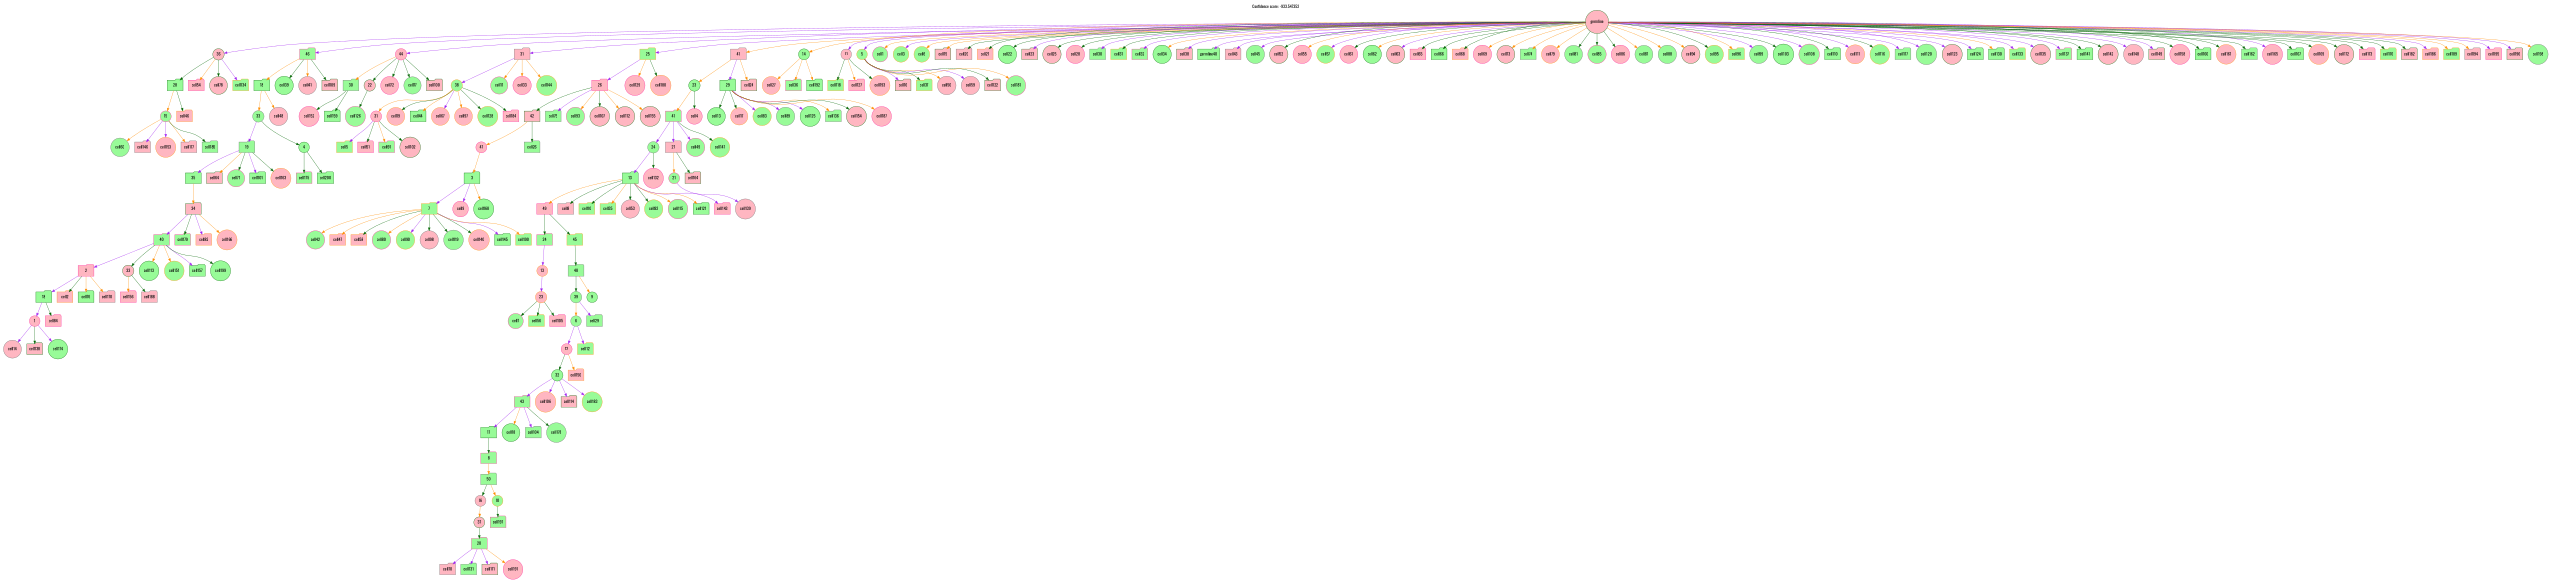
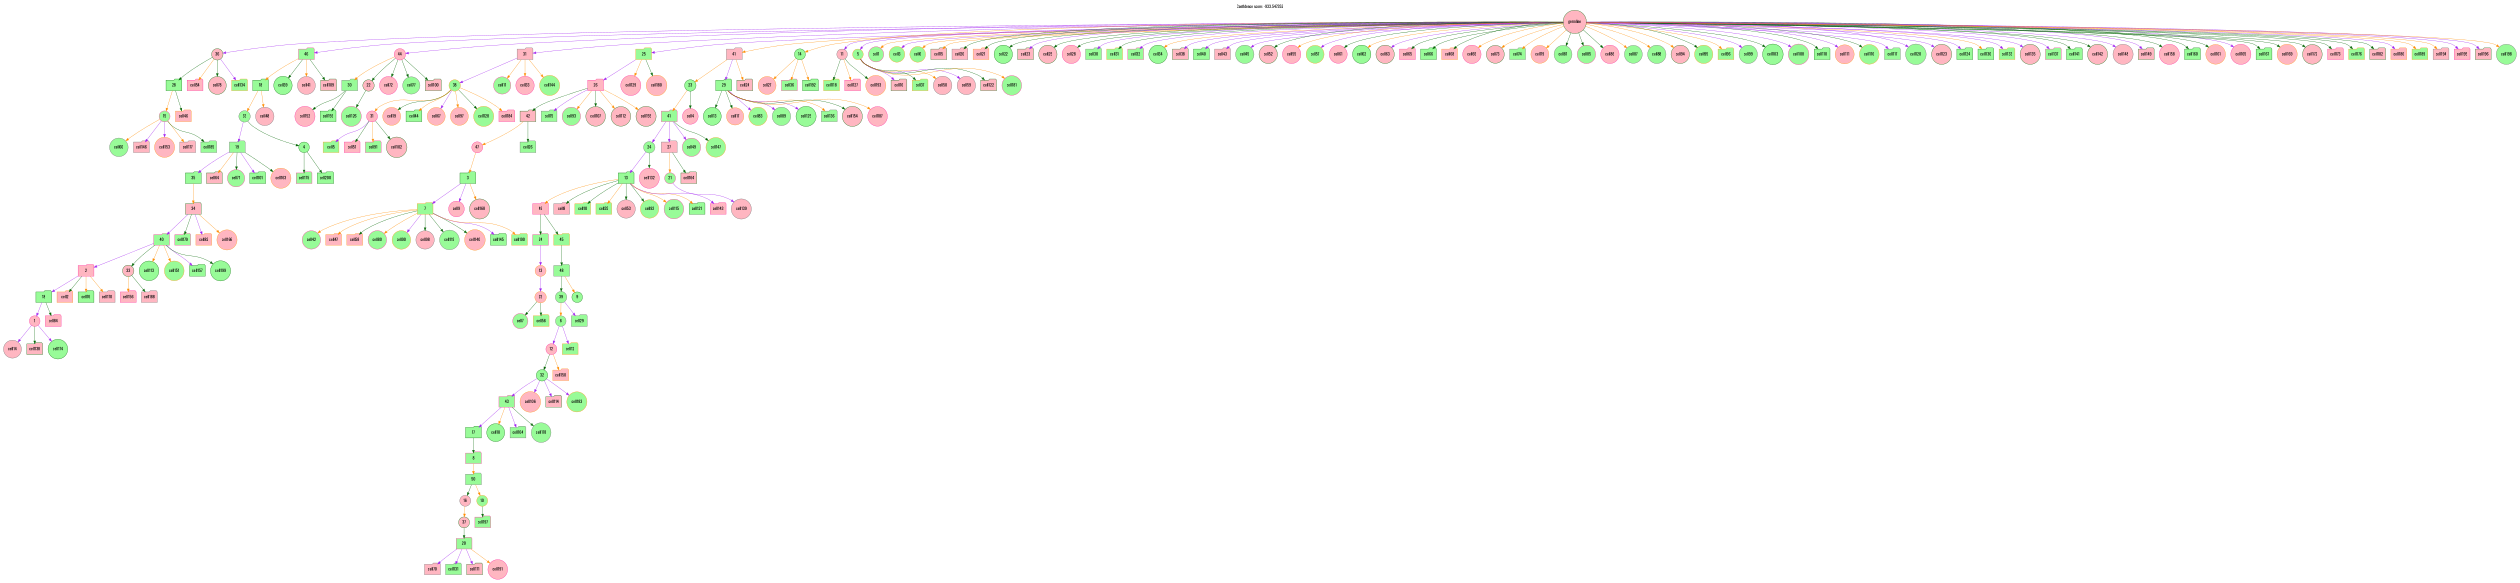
  digraph {
    fontname=Oswald
    label="Confidence score: -933.547352"
    labelloc=t
    node [color=darkgreen fillcolor=palegreen fontname=Oswald shape=circle style=filled]
    edge [color=darkgreen fontname=Oswald]
    n1 [label=28 shape=folder]
    n2 [color=deeppink label=15]
    cell46 [color=darkorange fillcolor=lightpink shape=folder]
    cell60 [color=gray40]
    cell146 [color=gray40 fillcolor=lightpink shape=folder]
    cell153 [color=darkorange fillcolor=lightpink]
    cell177 [color=gray40 fillcolor=lightpink shape=folder]
    cell185 [color=gray40 shape=folder]
    n9 [fillcolor=lightpink label=36]
    cell54 [color=deeppink fillcolor=lightpink shape=folder]
    cell78 [fillcolor=lightpink]
    cell134 [color=darkorange shape=folder]
    n13 [label=18 shape=folder]
    n14 [color=deeppink fillcolor=lightpink label=1]
    cell84 [color=deeppink fillcolor=lightpink shape=folder]
    cell14 [color=gray40 fillcolor=lightpink]
    cell138 [fillcolor=lightpink shape=folder]
    cell174
    n19 [color=deeppink fillcolor=lightpink label=2 shape=folder]
    cell2 [color=darkorange fillcolor=lightpink shape=folder]
    cell76 [shape=folder]
    cell170 [color=gray40 fillcolor=lightpink shape=folder]
    n23 [color=deeppink label=40 shape=folder]
    n24 [fillcolor=lightpink label=33]
    cell113
    cell151 [color=darkorange]
    cell157 [shape=folder]
    cell199
    cell156 [color=deeppink fillcolor=lightpink shape=folder]
    cell188 [color=gray40 fillcolor=lightpink shape=folder]
    cell179 [color=deeppink shape=folder]
    n32 [fillcolor=lightpink label=34 shape=folder]
    cell82 [color=darkorange fillcolor=lightpink shape=folder]
    cell166 [color=darkorange fillcolor=lightpink]
    n35 [label=35 shape=folder]
    n36 [color=gray40 label=19 shape=folder]
    cell64 [fillcolor=lightpink shape=folder]
    cell71 [color=deeppink]
    cell101 [shape=folder]
    cell163 [color=darkorange fillcolor=lightpink]
    n41 [color=gray40 label=33]
    n42 [label=4]
    cell175 [color=deeppink shape=folder]
    cell200 [shape=folder]
    n45 [label=18 shape=folder]
    cell48 [color=gray40 fillcolor=lightpink]
    n47 [color=deeppink label=46 shape=folder]
    cell39
    cell41 [color=gray40 fillcolor=lightpink]
    cell109 [fillcolor=lightpink shape=folder]
    n51 [color=deeppink fillcolor=lightpink label=44]
    n52 [color=gray40 label=30 shape=folder]
    n53 [fillcolor=lightpink label=22]
    cell72 [color=deeppink fillcolor=lightpink]
    cell77 [color=gray40]
    cell100 [fillcolor=lightpink shape=folder]
    cell152 [color=deeppink fillcolor=lightpink]
    cell159 [shape=folder]
    cell126 [color=deeppink]
    n60 [color=darkorange label=38]
    n61 [color=deeppink fillcolor=lightpink label=31]
    cell19 [color=darkorange fillcolor=lightpink]
    cell44 [shape=folder]
    cell67 [color=darkorange fillcolor=lightpink]
    cell97 [color=darkorange fillcolor=lightpink]
    cell128 [color=darkorange]
    cell184 [color=deeppink fillcolor=lightpink shape=folder]
    cell5 [color=darkorange shape=folder]
    cell51 [color=deeppink fillcolor=lightpink shape=folder]
    cell91 [color=deeppink shape=folder]
    cell102 [fillcolor=lightpink]
    n72 [color=gray40 fillcolor=lightpink label=31 shape=folder]
    cell11 [color=deeppink]
    cell33 [color=deeppink fillcolor=lightpink]
    cell144 [color=darkorange]
    n76 [label=3 shape=folder]
    n77 [color=darkorange label=7 shape=folder]
    cell9 [color=deeppink fillcolor=lightpink]
-   cell168
+   cell168 [fillcolor=lightpink]
    cell42 [color=deeppink]
    cell47 [color=darkorange fillcolor=lightpink shape=folder]
    cell58 [color=darkorange fillcolor=lightpink shape=folder]
    cell80 [color=deeppink]
    cell90 [color=darkorange]
    cell98 [color=gray40 fillcolor=lightpink]
    cell119 [color=gray40]
    cell140 [color=darkorange fillcolor=lightpink]
    cell145 [shape=folder]
    cell190 [color=darkorange shape=folder]
    n90 [color=deeppink fillcolor=lightpink label=47]
    n91 [fillcolor=lightpink label=42 shape=folder]
    cell26 [color=gray40 shape=folder]
    n93 [color=deeppink fillcolor=lightpink label=26 shape=folder]
    cell75 [color=gray40 shape=folder]
    cell93 [color=deeppink]
    cell107 [fillcolor=lightpink]
    cell112 [fillcolor=lightpink]
    cell155 [fillcolor=lightpink]
    n99 [color=darkorange label=25 shape=folder]
    cell129 [color=deeppink fillcolor=lightpink]
    cell180 [color=darkorange fillcolor=lightpink]
    n102 [color=darkorange fillcolor=lightpink label=13]
    n103 [color=darkorange fillcolor=lightpink label=23]
    cell7 [color=deeppink]
    cell56 [color=darkorange shape=folder]
-   cell105 [color=deeppink fillcolor=lightpink shape=folder]
    n107 [color=deeppink label=24 shape=folder]
    n108 [fillcolor=lightpink label=37]
    n109 [color=deeppink label=20 shape=folder]
    cell70 [color=gray40 fillcolor=lightpink shape=folder]
    cell131 [color=gray40 shape=folder]
    cell171 [fillcolor=lightpink shape=folder]
    cell191 [color=deeppink fillcolor=lightpink]
    n114 [color=gray40 fillcolor=lightpink label=16]
    n115 [color=gray40 label=50 shape=folder]
    n116 [color=darkorange label=10]
    cell197 [color=deeppink shape=folder]
    n118 [color=deeppink label=8 shape=folder]
    n119 [label=17 shape=folder]
    n120 [color=deeppink label=43 shape=folder]
    cell18
    cell104 [color=gray40 shape=folder]
    cell178 [color=gray40]
    n124 [label=32]
    cell106 [color=darkorange fillcolor=lightpink]
    cell114 [fillcolor=lightpink shape=folder]
    cell183 [color=darkorange]
    n128 [color=deeppink fillcolor=lightpink label=12]
    cell150 [color=darkorange fillcolor=lightpink shape=folder]
    n130 [color=gray40 label=6]
    cell12 [color=darkorange shape=folder]
    n132 [color=gray40 label=39]
    cell29 [color=gray40 shape=folder]
    n134 [color=gray40 label=48 shape=folder]
    n135 [label=9]
    n136 [color=darkorange label=45 shape=folder]
    n137 [color=deeppink fillcolor=lightpink label=49 shape=folder]
    n138 [label=13 shape=folder]
    cell8 [color=gray40 fillcolor=lightpink shape=folder]
    cell10 [color=darkorange shape=folder]
    cell35 [color=darkorange shape=folder]
    cell53 [color=gray40 fillcolor=lightpink]
    cell92 [color=darkorange]
    cell115 [color=deeppink]
    cell121 [shape=folder]
    cell143 [color=deeppink fillcolor=lightpink shape=folder]
    n147 [color=gray40 label=24]
    cell132 [color=deeppink fillcolor=lightpink]
    n149 [color=gray40 fillcolor=lightpink label=27 shape=folder]
    n150 [color=deeppink label=21]
    cell164 [fillcolor=lightpink shape=folder]
    cell139 [color=gray40 fillcolor=lightpink]
    n153 [color=deeppink label=41 shape=folder]
    cell49 [color=deeppink]
    cell147 [color=darkorange]
    n156 [label=23]
    cell4 [color=deeppink fillcolor=lightpink]
    n158 [color=gray40 fillcolor=lightpink label=41 shape=folder]
    n159 [label=29 shape=folder]
    cell24 [fillcolor=lightpink shape=folder]
    cell13
    cell17 [color=darkorange fillcolor=lightpink]
    cell83 [color=darkorange]
    cell89 [color=gray40]
    cell125
    cell136 [color=gray40 shape=folder]
    cell154 [fillcolor=lightpink]
    cell187 [color=deeppink fillcolor=lightpink]
    n169 [fillcolor=lightpink label=germline]
    n170 [label=14]
    n171 [color=gray40 fillcolor=lightpink label=11]
    n172 [color=darkorange label=5]
    cell1 [color=deeppink]
    cell3 [color=darkorange]
    cell6 [color=darkorange]
    cell15 [fillcolor=lightpink shape=folder]
    cell20 [color=gray40 fillcolor=lightpink shape=folder]
    cell21 [color=darkorange fillcolor=lightpink shape=folder]
    cell22
    cell23 [fillcolor=lightpink shape=folder]
    cell25 [fillcolor=lightpink]
    cell28 [color=deeppink fillcolor=lightpink]
    cell30 [color=gray40 shape=folder]
    cell31 [color=darkorange shape=folder]
    cell32 [color=deeppink shape=folder]
    cell34
    cell38 [fillcolor=lightpink shape=folder]
-   cell40 [shape=folder label=germline40]
+   cell40 [shape=folder]
    cell43 [color=gray40 fillcolor=lightpink shape=folder]
    cell45 [color=gray40]
    cell52 [fillcolor=lightpink]
    cell55 [color=deeppink fillcolor=lightpink]
    cell57 [color=darkorange]
    cell61 [color=deeppink fillcolor=lightpink]
    cell62
    cell63 [fillcolor=lightpink]
    cell65 [color=deeppink fillcolor=lightpink shape=folder]
    cell66 [shape=folder]
    cell68 [color=darkorange fillcolor=lightpink shape=folder]
    cell69 [color=deeppink fillcolor=lightpink]
    cell73 [fillcolor=lightpink]
    cell74 [color=gray40 shape=folder]
    cell79 [color=darkorange fillcolor=lightpink]
    cell81 [color=gray40]
    cell85 [color=deeppink]
    cell86 [color=deeppink fillcolor=lightpink]
    cell87 [color=gray40]
    cell88 [color=gray40]
    cell94 [fillcolor=lightpink]
    cell95 [color=darkorange]
    cell96 [color=darkorange shape=folder]
    cell99 [color=gray40]
    cell103
    cell108 [color=deeppink]
    cell110 [shape=folder]
    cell111 [color=darkorange fillcolor=lightpink]
    cell116 [color=darkorange]
    cell117 [color=gray40 shape=folder]
    cell120 [color=gray40]
    cell123 [fillcolor=lightpink]
    cell124 [shape=folder]
    cell130 [shape=folder]
    cell133 [color=darkorange shape=folder]
    cell135 [fillcolor=lightpink]
    cell137 [color=deeppink shape=folder]
    cell141 [shape=folder]
    cell142 [fillcolor=lightpink]
    cell148 [color=gray40 fillcolor=lightpink]
    cell149 [fillcolor=lightpink shape=folder]
    cell158 [color=deeppink fillcolor=lightpink]
    cell160 [shape=folder]
    cell161 [color=darkorange fillcolor=lightpink]
-   cell162 [color=gray40 shape=folder]
    cell165 [color=deeppink fillcolor=lightpink]
    cell167 [shape=folder]
    cell169 [color=darkorange fillcolor=lightpink]
    cell172 [fillcolor=lightpink]
    cell173 [color=deeppink fillcolor=lightpink shape=folder]
    cell176 [color=darkorange shape=folder]
    cell182 [fillcolor=lightpink shape=folder]
    cell186 [color=darkorange fillcolor=lightpink shape=folder]
    cell189 [color=darkorange shape=folder]
    cell194 [color=gray40 fillcolor=lightpink shape=folder]
    cell195 [color=deeppink fillcolor=lightpink shape=folder]
    cell196 [fillcolor=lightpink shape=folder]
    cell198 [color=gray40]
    cell27 [color=darkorange fillcolor=lightpink]
    cell36 [color=deeppink shape=folder]
    cell192 [shape=folder]
    cell118 [color=darkorange shape=folder]
    cell127 [color=deeppink fillcolor=lightpink shape=folder]
    cell193 [color=darkorange fillcolor=lightpink]
    cell16 [fillcolor=lightpink shape=folder]
    cell37 [color=darkorange shape=folder]
    cell50 [color=gray40 fillcolor=lightpink]
    cell59 [color=gray40 fillcolor=lightpink]
    cell122 [fillcolor=lightpink shape=folder]
    cell181 [color=deeppink]
    n1 -> n2 [color=darkorange]
    n1 -> cell46
    n2 -> cell60 [color=darkorange]
    n2 -> cell146 [color=purple]
    n2 -> cell153 [color=purple]
    n2 -> cell177 [color=darkorange]
    n2 -> cell185
    n9 -> n1
    n9 -> cell54 [color=darkorange]
    n9 -> cell78
    n9 -> cell134 [color=purple]
    n13 -> n14 [color=purple]
    n13 -> cell84
    n14 -> cell14 [color=purple]
    n14 -> cell138
    n14 -> cell174 [color=purple]
    n19 -> n13 [color=purple]
    n19 -> cell2
    n19 -> cell76 [color=darkorange]
    n19 -> cell170 [color=darkorange]
    n23 -> n19 [color=purple]
    n23 -> n24
    n23 -> cell113 [color=darkorange]
    n23 -> cell151 [color=darkorange]
    n23 -> cell157 [color=purple]
    n23 -> cell199
    n24 -> cell156 [color=darkorange]
    n24 -> cell188
    n32 -> n23 [color=purple]
    n32 -> cell179
    n32 -> cell82 [color=purple]
    n32 -> cell166 [color=darkorange]
    n35 -> n32 [color=darkorange]
    n36 -> n35 [color=purple]
    n36 -> cell64 [color=darkorange]
    n36 -> cell71
    n36 -> cell101 [color=purple]
    n36 -> cell163
    n41 -> n36 [color=purple]
    n41 -> n42
    n42 -> cell175
    n42 -> cell200
    n45 -> n41 [color=darkorange]
    n45 -> cell48 [color=darkorange]
    n47 -> n45 [color=darkorange]
    n47 -> cell39
    n47 -> cell41 [color=darkorange]
    n47 -> cell109
    n51 -> n52 [color=darkorange]
    n51 -> n53
    n51 -> cell72
    n51 -> cell77
    n51 -> cell100
    n52 -> cell152
    n52 -> cell159
    n53 -> cell126
    n60 -> n61 [color=darkorange]
    n60 -> cell19
    n60 -> cell44 [color=darkorange]
    n60 -> cell67 [color=purple]
    n60 -> cell97 [color=darkorange]
    n60 -> cell128
-   n60 -> cell184
+   n60 -> cell184 [color=darkorange]
    n61 -> cell5 [color=purple]
    n61 -> cell51
    n61 -> cell91 [color=darkorange]
    n61 -> cell102
    n72 -> n60 [color=purple]
    n72 -> cell11 [color=darkorange]
    n72 -> cell33 [color=darkorange]
    n72 -> cell144 [color=darkorange]
    n76 -> n77 [color=purple]
    n76 -> cell9 [color=purple]
    n76 -> cell168 [color=darkorange]
    n77 -> cell42 [color=darkorange]
    n77 -> cell47 [color=darkorange]
    n77 -> cell58
    n77 -> cell80 [color=darkorange]
    n77 -> cell90 [color=purple]
    n77 -> cell98
    n77 -> cell119
    n77 -> cell140
    n77 -> cell145 [color=purple]
    n77 -> cell190 [color=darkorange]
    n90 -> n76 [color=darkorange]
    n91 -> n90 [color=darkorange]
    n91 -> cell26
    n93 -> n91
    n93 -> cell75 [color=purple]
    n93 -> cell93 [color=darkorange]
    n93 -> cell107
    n93 -> cell112 [color=darkorange]
    n93 -> cell155 [color=darkorange]
    n99 -> n93 [color=purple]
    n99 -> cell129 [color=darkorange]
    n99 -> cell180
    n102 -> n103 [color=purple]
    n103 -> cell7
    n103 -> cell56
-   n103 -> cell105
    n107 -> n102 [color=purple]
    n108 -> n109
    n109 -> cell70 [color=purple]
    n109 -> cell131 [color=purple]
    n109 -> cell171 [color=purple]
    n109 -> cell191 [color=darkorange]
    n114 -> n108 [color=darkorange]
    n115 -> n114
    n115 -> n116 [color=darkorange]
    n116 -> cell197
    n118 -> n115 [color=darkorange]
    n119 -> n118
    n120 -> n119 [color=purple]
    n120 -> cell18 [color=darkorange]
    n120 -> cell104 [color=purple]
    n120 -> cell178
    n124 -> n120 [color=purple]
    n124 -> cell106 [color=purple]
    n124 -> cell114 [color=purple]
    n124 -> cell183 [color=purple]
    n128 -> n124
    n128 -> cell150 [color=darkorange]
    n130 -> n128 [color=purple]
    n130 -> cell12 [color=purple]
    n132 -> n130 [color=darkorange]
    n132 -> cell29 [color=purple]
    n134 -> n132
    n134 -> n135 [color=darkorange]
    n136 -> n134
    n137 -> n107
    n137 -> n136
    n138 -> n137 [color=darkorange]
    n138 -> cell8
    n138 -> cell10
    n138 -> cell35 [color=darkorange]
    n138 -> cell53
    n138 -> cell92
    n138 -> cell115 [color=darkorange]
    n138 -> cell121 [color=darkorange]
    n138 -> cell143 [color=purple]
    n147 -> n138 [color=purple]
    n147 -> cell132
    n149 -> n150 [color=darkorange]
    n149 -> cell164
    n150 -> cell139 [color=purple]
    n153 -> n147 [color=purple]
    n153 -> n149 [color=purple]
    n153 -> cell49 [color=purple]
    n153 -> cell147
    n156 -> n153 [color=darkorange]
    n156 -> cell4
    n158 -> n156 [color=darkorange]
    n158 -> n159 [color=purple]
    n158 -> cell24 [color=darkorange]
    n159 -> cell13
    n159 -> cell17
    n159 -> cell83 [color=purple]
    n159 -> cell89 [color=purple]
    n159 -> cell125 [color=purple]
    n159 -> cell136 [color=darkorange]
    n159 -> cell154
    n159 -> cell187 [color=darkorange]
    n169 -> n9 [color=purple]
    n169 -> n47 [color=purple]
    n169 -> n51 [color=purple]
    n169 -> n72 [color=purple]
    n169 -> n99 [color=purple]
    n169 -> n158 [color=darkorange]
    n169 -> n170 [color=darkorange]
    n169 -> n171 [color=purple]
    n169 -> n172 [color=purple]
    n169 -> cell1 [color=darkorange]
    n169 -> cell3 [color=purple]
    n169 -> cell6 [color=darkorange]
    n169 -> cell15 [color=darkorange]
    n169 -> cell20
    n169 -> cell21
    n169 -> cell22
    n169 -> cell23 [color=purple]
    n169 -> cell25
    n169 -> cell28
    n169 -> cell30 [color=purple]
    n169 -> cell31
    n169 -> cell32 [color=purple]
    n169 -> cell34 [color=darkorange]
    n169 -> cell38 [color=purple]
    n169 -> cell40 [color=purple]
    n169 -> cell43 [color=purple]
    n169 -> cell45 [color=purple]
    n169 -> cell52
    n169 -> cell55 [color=darkorange]
    n169 -> cell57 [color=purple]
    n169 -> cell61
    n169 -> cell62 [color=darkorange]
    n169 -> cell63 [color=purple]
    n169 -> cell65
    n169 -> cell66
    n169 -> cell68
    n169 -> cell69 [color=darkorange]
    n169 -> cell73 [color=darkorange]
    n169 -> cell74 [color=darkorange]
    n169 -> cell79 [color=darkorange]
    n169 -> cell81
    n169 -> cell85
    n169 -> cell86
    n169 -> cell87 [color=darkorange]
    n169 -> cell88 [color=darkorange]
    n169 -> cell94 [color=darkorange]
    n169 -> cell95
    n169 -> cell96 [color=darkorange]
    n169 -> cell99 [color=purple]
    n169 -> cell103
    n169 -> cell108 [color=purple]
    n169 -> cell110
    n169 -> cell111 [color=purple]
    n169 -> cell116
    n169 -> cell117 [color=purple]
    n169 -> cell120 [color=purple]
    n169 -> cell123 [color=purple]
    n169 -> cell124 [color=purple]
    n169 -> cell130 [color=darkorange]
    n169 -> cell133 [color=purple]
    n169 -> cell135 [color=purple]
    n169 -> cell137 [color=purple]
    n169 -> cell141
    n169 -> cell142
    n169 -> cell148 [color=purple]
    n169 -> cell149 [color=purple]
    n169 -> cell158
    n169 -> cell160
    n169 -> cell161
-   n169 -> cell162
    n169 -> cell165 [color=purple]
    n169 -> cell167
    n169 -> cell169
    n169 -> cell172
    n169 -> cell173
    n169 -> cell176
    n169 -> cell182
    n169 -> cell186 [color=purple]
    n169 -> cell189 [color=darkorange]
    n169 -> cell194 [color=darkorange]
    n169 -> cell195 [color=purple]
    n169 -> cell196 [color=purple]
    n169 -> cell198 [color=darkorange]
    n170 -> cell27 [color=darkorange]
    n170 -> cell36 [color=darkorange]
    n170 -> cell192 [color=darkorange]
    n171 -> cell118
    n171 -> cell127 [color=darkorange]
    n171 -> cell193
    n172 -> cell16 [color=purple]
    n172 -> cell37
    n172 -> cell50 [color=darkorange]
    n172 -> cell59 [color=purple]
    n172 -> cell122
    n172 -> cell181 [color=darkorange]
  }
